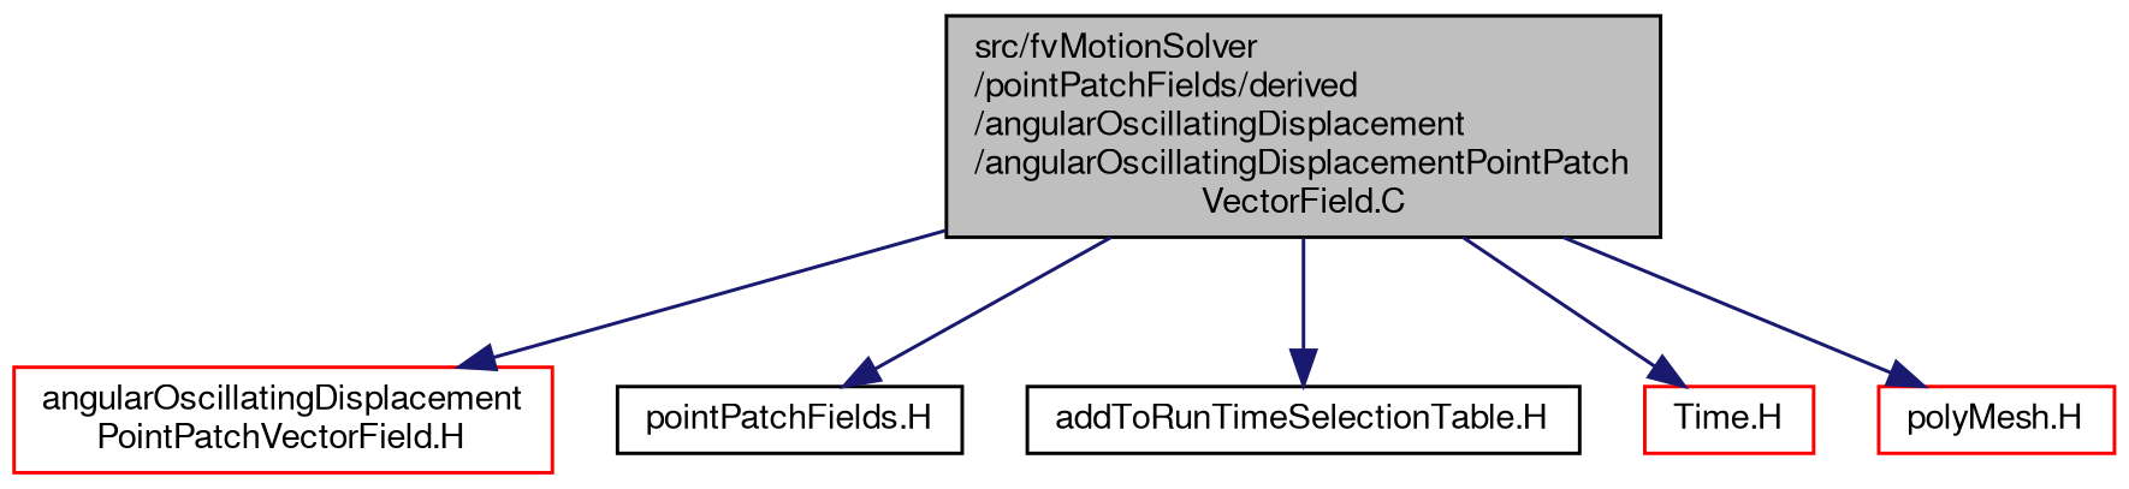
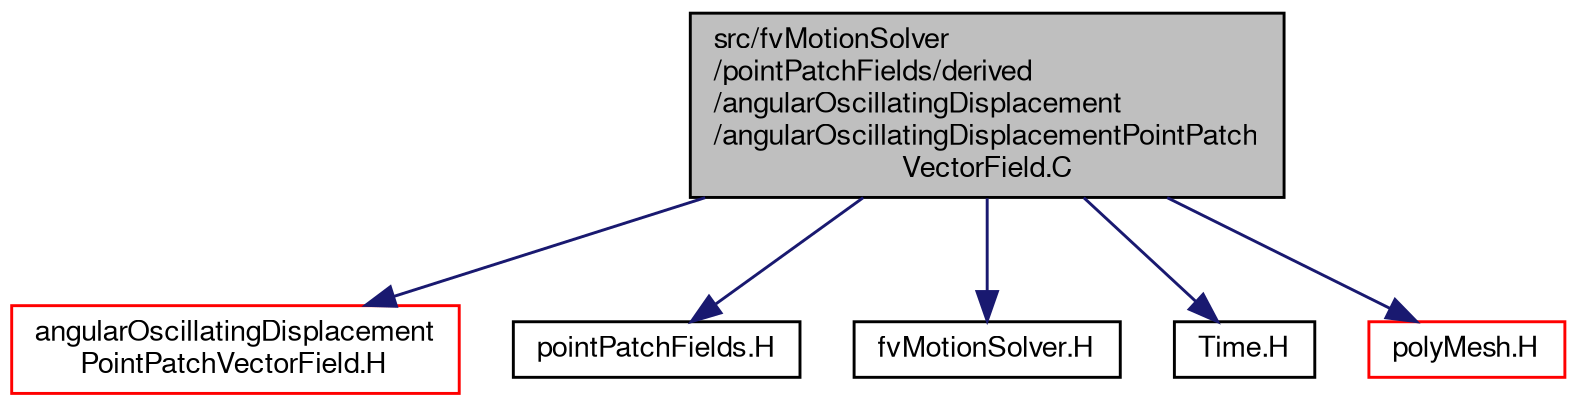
  digraph {
    node [color=black fontname=FreeSans fontsize=10 shape=record]
    edge [color=midnightblue fontname=FreeSans fontsize=10 labelfontname=FreeSans labelfontsize=10 style=solid]
    n1 [fillcolor=grey75 fontcolor=black height=0.2 label="src/fvMotionSolver\l/pointPatchFields/derived\l/angularOscillatingDisplacement\l/angularOscillatingDisplacementPointPatch\lVectorField.C" style=filled width=0.4]
    n2 [color=red height=0.2 label="angularOscillatingDisplacement\lPointPatchVectorField.H" width=0.4]
    n3 [height=0.2 label="pointPatchFields.H" width=0.4]
-   n4 [height=0.2 label="addToRunTimeSelectionTable.H" width=0.4]
-   n5 [color=red height=0.2 label="Time.H" width=0.4]
+   n4 [height=0.2 label="fvMotionSolver.H" width=0.4]
+   n5 [height=0.2 label="Time.H" width=0.4]
    n6 [color=red height=0.2 label="polyMesh.H" width=0.4]
    n1 -> n2
    n1 -> n3
    n1 -> n4
    n1 -> n5
    n1 -> n6
  }
